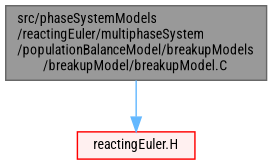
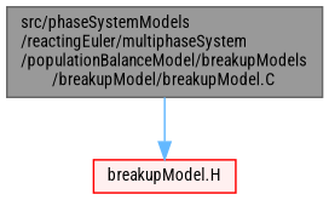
  digraph {
    fontname="Roboto Condensed"
    node [fontname="Roboto Condensed" fontsize=10 shape=box style=filled]
    n1 [color=gray40 fillcolor=grey60 fontcolor=black height=0.2 label="src/phaseSystemModels\l/reactingEuler/multiphaseSystem\l/populationBalanceModel/breakupModels\l/breakupModel/breakupModel.C" width=0.4]
-   n2 [color=red fillcolor="#FFF0F0" height=0.2 label="reactingEuler.H" width=0.4]
+   n2 [color=red fillcolor="#FFF0F0" height=0.2 label="breakupModel.H" width=0.4]
    n1 -> n2 [color=steelblue1 fontname="Roboto Condensed" fontsize=10 labelfontname=Helvetica labelfontsize=10 style=solid]
  }
